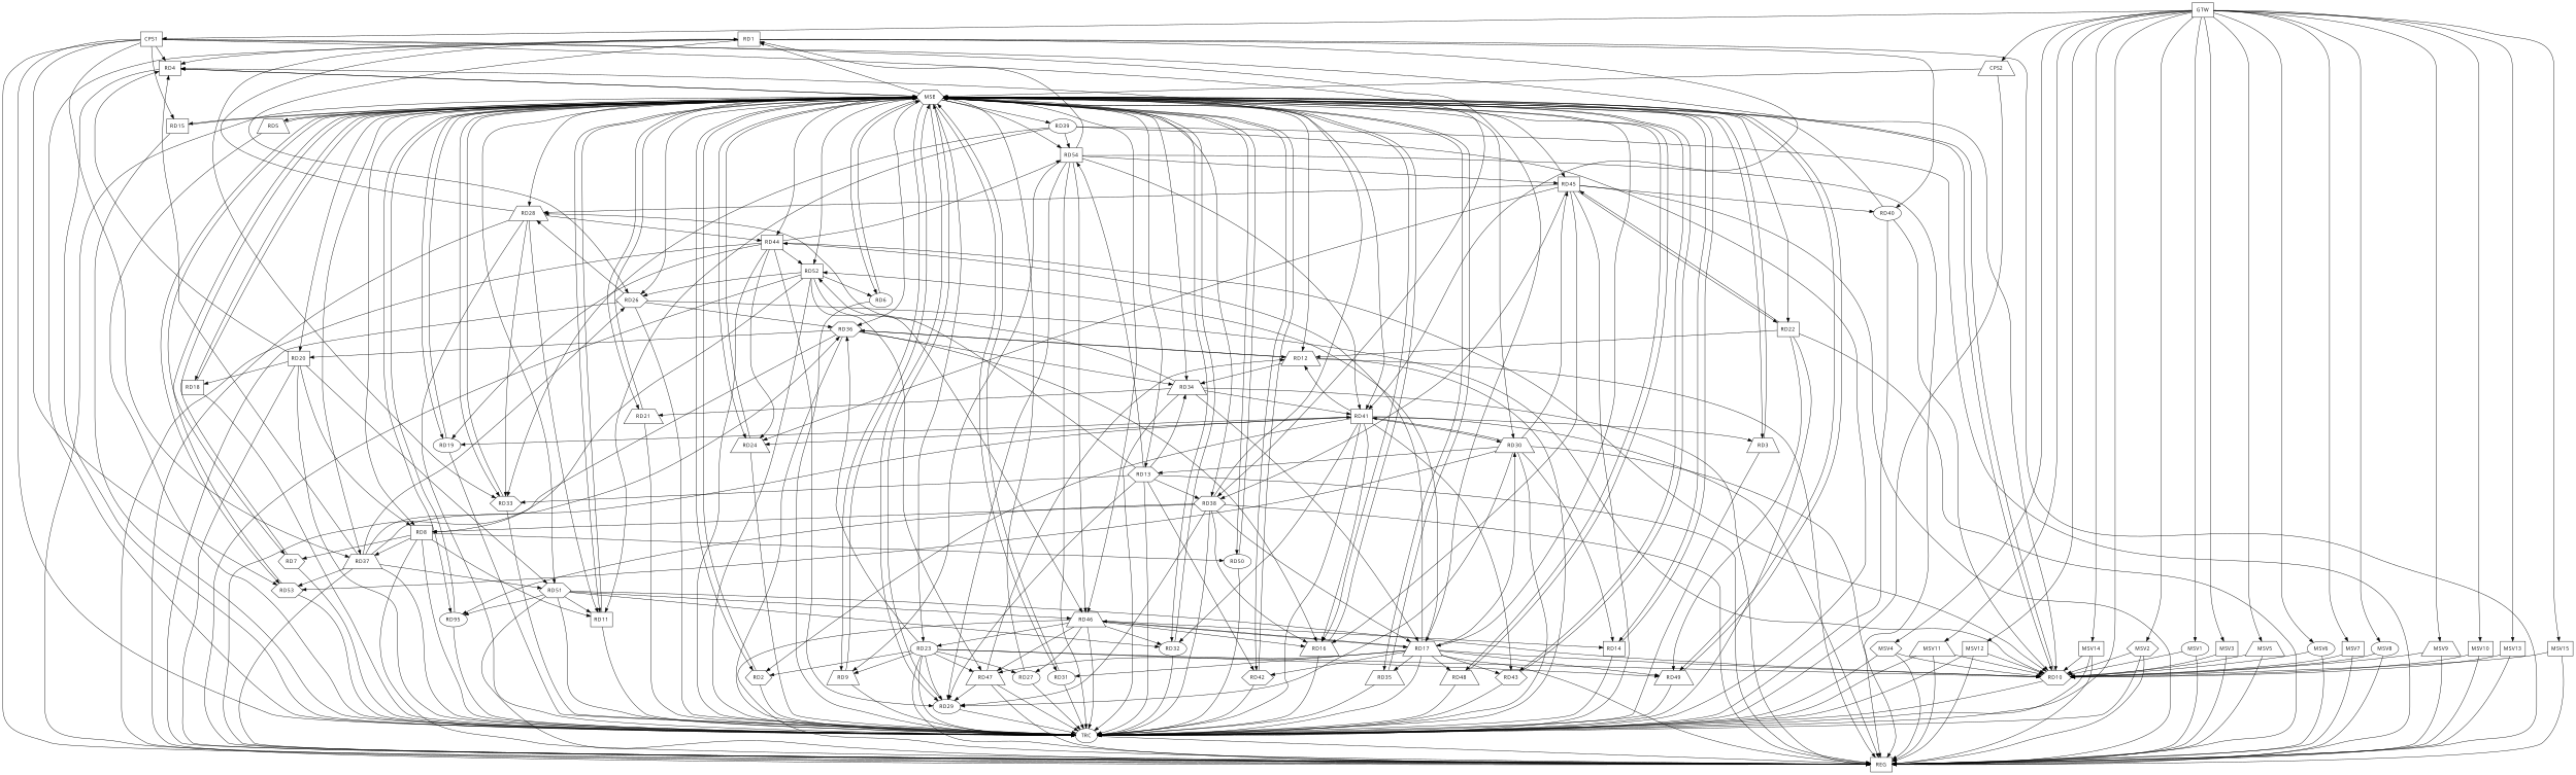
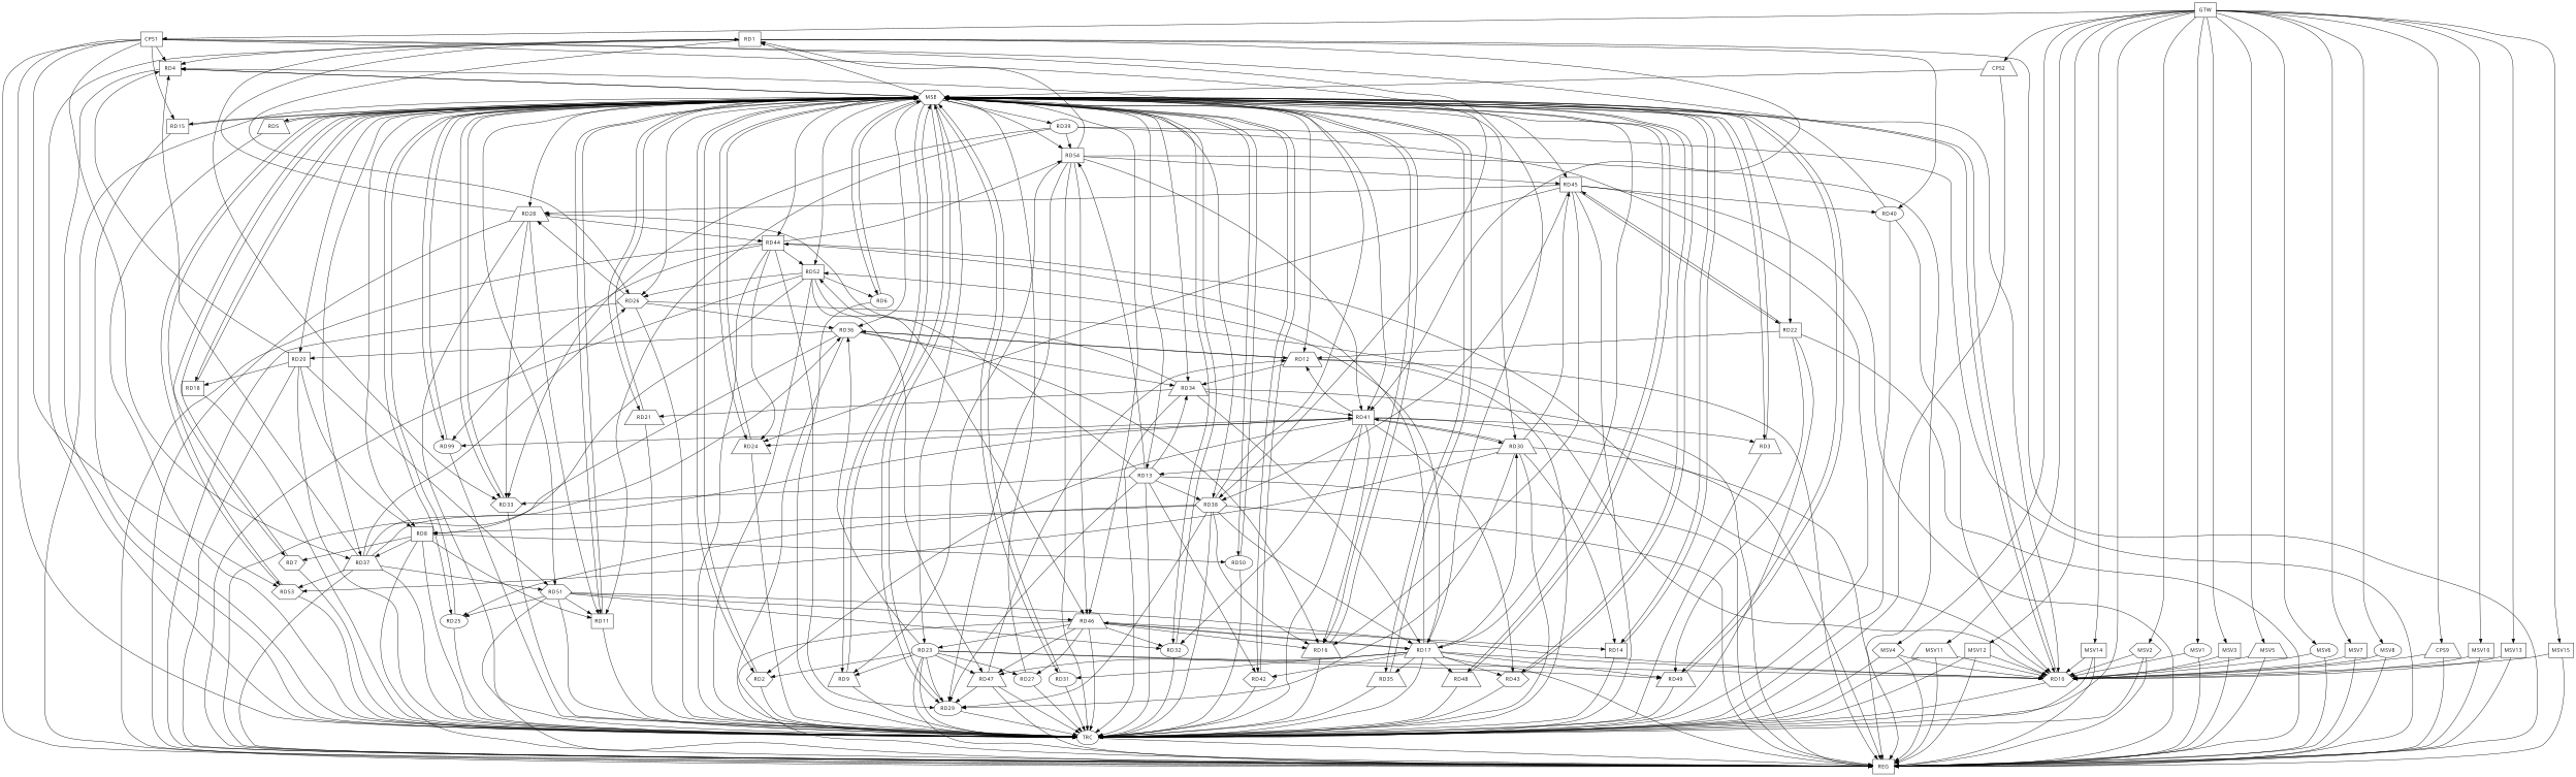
  strict digraph {
    fontname="Open Sans"
    node [fontname="Open Sans" shape=box]
    edge [fontname="Open Sans"]
    n1 [label=RD1]
    n2 [label=RD4]
    n3 [label=RD26 shape=hexagon]
    n4 [label=RD33 shape=hexagon]
    n5 [label=RD40 shape=ellipse]
    n6 [label=RD41]
    n7 [label=REG]
    n8 [label=TRC shape=ellipse]
    n9 [label=MSB shape=hexagon]
    n10 [label=RD8]
    n11 [label=RD7 shape=hexagon]
    n12 [label=RD11]
    n13 [label=RD37 shape=trapezium]
    n14 [label=RD50 shape=ellipse]
    n15 [label=RD10 shape=hexagon]
    n16 [label=RD36 shape=hexagon]
    n17 [label=RD28 shape=trapezium]
    n18 [label=RD2 shape=hexagon]
    n19 [label=RD3 shape=trapezium]
    n20 [label=RD12 shape=trapezium]
    n21 [label=RD16 shape=trapezium]
    n22 [label=RD30 shape=trapezium]
    n23 [label=RD43 shape=hexagon]
-   n24 [label=RD19 shape=ellipse]
+   n24 [label=RD99 shape=ellipse]
    n25 [label=RD24 shape=trapezium]
    n26 [label=RD32 shape=ellipse]
    n27 [label=RD5 shape=trapezium]
    n28 [label=RD6 shape=ellipse]
    n29 [label=RD9 shape=trapezium]
    n30 [label=RD34 shape=trapezium]
    n31 [label=RD13 shape=hexagon]
    n32 [label=RD29 shape=ellipse]
    n33 [label=RD38 shape=hexagon]
    n34 [label=RD42 shape=hexagon]
    n35 [label=RD52]
    n36 [label=RD54]
    n37 [label=RD14]
    n38 [label=RD15]
    n39 [label=RD17 shape=trapezium]
    n40 [label=RD31 shape=ellipse]
    n41 [label=RD35 shape=trapezium]
    n42 [label=RD44]
    n43 [label=RD46 shape=trapezium]
    n44 [label=RD48 shape=trapezium]
    n45 [label=RD49 shape=trapezium]
    n46 [label=RD18]
    n47 [label=RD20]
    n48 [label=RD51 shape=hexagon]
    n49 [label=RD21 shape=trapezium]
    n50 [label=RD22]
    n51 [label=RD45]
    n52 [label=RD23 shape=ellipse]
-   n53 [label=RD95 shape=ellipse]
+   n53 [label=RD25 shape=ellipse]
    n54 [label=RD53 shape=hexagon]
    n55 [label=RD39 shape=ellipse]
    n56 [label=RD47 shape=trapezium]
    n57 [label=RD27 shape=ellipse]
    n58 [label=CPS1]
    n59 [label=CPS2 shape=trapezium]
    n60 [label=GTW]
    n61 [label=MSV1 shape=ellipse]
    n62 [label=MSV2 shape=hexagon]
    n63 [label=MSV3]
    n64 [label=MSV4 shape=hexagon]
    n65 [label=MSV5 shape=trapezium]
    n66 [label=MSV6 shape=ellipse]
    n67 [label=MSV7]
    n68 [label=MSV8 shape=ellipse]
-   n69 [label=MSV9 shape=trapezium]
+   n69 [label=CPS9 shape=trapezium]
    n70 [label=MSV10]
    n71 [label=MSV11 shape=trapezium]
    n72 [label=MSV12]
    n73 [label=MSV13]
    n74 [label=MSV14]
    n75 [label=MSV15]
    n1 -> n2
    n1 -> n3
    n1 -> n4
    n1 -> n5
    n1 -> n6
    n1 -> n7
    n1 -> n8
    n2 -> n8
    n2 -> n9
    n3 -> n7
    n3 -> n8
    n3 -> n15
    n3 -> n16
    n3 -> n17
    n4 -> n8
    n4 -> n9
    n5 -> n8
    n5 -> n9
    n5 -> n15
    n6 -> n7
    n6 -> n8
    n6 -> n18
    n6 -> n19
    n6 -> n20
    n6 -> n21
    n6 -> n22
    n6 -> n23
    n6 -> n24
    n6 -> n25
    n6 -> n26
    n8 -> n7
    n9 -> n1
    n9 -> n2
    n9 -> n3
    n9 -> n4
    n9 -> n6
    n9 -> n7
    n9 -> n10
    n9 -> n11
    n9 -> n12
    n9 -> n13
    n9 -> n14
    n9 -> n15
    n9 -> n16
    n9 -> n17
    n9 -> n18
    n9 -> n19
    n9 -> n20
    n9 -> n21
    n9 -> n22
    n9 -> n23
    n9 -> n24
    n9 -> n25
    n9 -> n26
    n9 -> n27
    n9 -> n28
    n9 -> n29
    n9 -> n30
    n9 -> n31
    n9 -> n32
    n9 -> n33
    n9 -> n34
    n9 -> n35
    n9 -> n36
    n9 -> n37
    n9 -> n38
    n9 -> n39
    n9 -> n40
    n9 -> n41
    n9 -> n42
    n9 -> n43
    n9 -> n44
    n9 -> n45
    n9 -> n46
    n9 -> n47
    n9 -> n48
    n9 -> n49
    n9 -> n50
    n9 -> n51
    n9 -> n52
    n9 -> n53
    n9 -> n54
    n9 -> n55
    n10 -> n7
    n10 -> n8
    n10 -> n11
    n10 -> n12
    n10 -> n13
    n10 -> n14
    n11 -> n8
    n11 -> n9
    n12 -> n8
    n12 -> n9
    n13 -> n2
    n13 -> n3
    n13 -> n6
    n13 -> n7
    n13 -> n8
    n13 -> n16
    n13 -> n48
    n13 -> n54
    n14 -> n8
    n14 -> n9
    n15 -> n8
    n15 -> n9
    n16 -> n7
    n16 -> n8
    n16 -> n20
    n16 -> n21
    n16 -> n30
    n16 -> n47
    n17 -> n1
    n17 -> n4
    n17 -> n7
    n17 -> n8
    n17 -> n12
    n17 -> n42
    n18 -> n8
    n18 -> n9
    n19 -> n8
    n19 -> n9
    n20 -> n7
    n20 -> n8
    n20 -> n16
    n20 -> n30
    n21 -> n8
    n21 -> n9
    n22 -> n6
    n22 -> n7
    n22 -> n8
    n22 -> n31
    n22 -> n32
    n22 -> n37
    n22 -> n51
    n22 -> n54
    n23 -> n8
    n23 -> n9
    n24 -> n8
    n24 -> n9
    n25 -> n8
    n25 -> n9
    n26 -> n8
    n26 -> n9
    n27 -> n8
    n27 -> n9
    n28 -> n8
    n28 -> n9
    n29 -> n8
    n29 -> n9
    n30 -> n6
    n30 -> n7
    n30 -> n8
    n30 -> n17
    n30 -> n39
    n30 -> n49
    n31 -> n4
    n31 -> n7
    n31 -> n8
    n31 -> n30
    n31 -> n32
    n31 -> n33
    n31 -> n34
    n31 -> n35
    n31 -> n36
    n32 -> n8
    n32 -> n9
    n33 -> n2
    n33 -> n7
    n33 -> n8
    n33 -> n10
    n33 -> n21
    n33 -> n32
    n33 -> n39
    n33 -> n53
    n34 -> n8
    n34 -> n9
    n35 -> n3
    n35 -> n7
    n35 -> n8
    n35 -> n10
    n35 -> n28
    n35 -> n43
    n35 -> n56
    n36 -> n1
    n36 -> n6
    n36 -> n7
    n36 -> n8
    n36 -> n29
    n36 -> n32
    n36 -> n43
    n36 -> n51
    n37 -> n8
    n37 -> n9
    n38 -> n8
    n38 -> n9
    n39 -> n7
    n39 -> n8
    n39 -> n15
    n39 -> n22
    n39 -> n23
    n39 -> n34
    n39 -> n35
    n39 -> n40
    n39 -> n41
    n39 -> n42
    n39 -> n43
    n39 -> n44
    n39 -> n45
    n39 -> n56
    n40 -> n8
    n40 -> n9
    n41 -> n8
    n41 -> n9
    n42 -> n7
    n42 -> n8
    n42 -> n15
    n42 -> n24
    n42 -> n25
    n42 -> n32
    n42 -> n35
    n42 -> n36
    n43 -> n7
    n43 -> n8
    n43 -> n21
    n43 -> n26
    n43 -> n37
    n43 -> n39
    n43 -> n52
    n43 -> n56
    n43 -> n57
    n44 -> n8
    n44 -> n9
    n45 -> n8
    n45 -> n9
    n46 -> n8
    n46 -> n9
    n47 -> n2
    n47 -> n7
    n47 -> n8
    n47 -> n10
    n47 -> n46
    n47 -> n48
    n48 -> n7
    n48 -> n8
    n48 -> n12
    n48 -> n15
    n48 -> n26
    n48 -> n43
    n48 -> n53
    n49 -> n8
    n49 -> n9
    n50 -> n7
    n50 -> n8
    n50 -> n20
    n50 -> n45
    n50 -> n51
    n51 -> n5
    n51 -> n7
    n51 -> n8
    n51 -> n17
    n51 -> n21
    n51 -> n25
    n51 -> n33
    n51 -> n50
    n52 -> n7
    n52 -> n8
    n52 -> n15
    n52 -> n16
    n52 -> n18
    n52 -> n29
    n52 -> n32
    n52 -> n45
    n52 -> n56
    n52 -> n57
    n53 -> n8
    n53 -> n9
    n54 -> n8
    n54 -> n9
    n55 -> n4
    n55 -> n7
    n55 -> n8
    n55 -> n12
    n55 -> n36
    n56 -> n7
    n56 -> n8
    n56 -> n20
    n56 -> n32
    n57 -> n8
    n57 -> n9
    n58 -> n2
    n58 -> n7
    n58 -> n8
    n58 -> n13
    n58 -> n15
    n58 -> n33
    n58 -> n38
    n58 -> n39
    n58 -> n54
    n59 -> n8
    n59 -> n9
    n60 -> n8
    n60 -> n58
    n60 -> n59
    n60 -> n61
    n60 -> n62
    n60 -> n63
    n60 -> n64
    n60 -> n65
    n60 -> n66
    n60 -> n67
    n60 -> n68
    n60 -> n69
    n60 -> n70
    n60 -> n71
    n60 -> n72
    n60 -> n73
    n60 -> n74
    n60 -> n75
    n61 -> n7
    n61 -> n15
    n62 -> n7
    n62 -> n8
    n62 -> n15
    n63 -> n7
    n63 -> n15
    n64 -> n7
    n64 -> n8
    n64 -> n15
    n65 -> n7
    n65 -> n15
    n66 -> n7
    n66 -> n15
    n67 -> n7
    n67 -> n15
    n68 -> n7
    n68 -> n15
    n69 -> n7
    n69 -> n15
    n70 -> n7
    n70 -> n15
    n71 -> n7
    n71 -> n8
    n71 -> n15
    n72 -> n7
    n72 -> n8
    n72 -> n15
    n73 -> n7
    n73 -> n15
    n74 -> n7
    n74 -> n8
    n74 -> n15
    n75 -> n7
    n75 -> n15
  }
